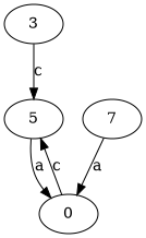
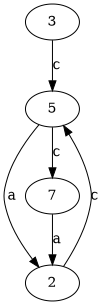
  strict digraph {
    n1 [label=3]
    n2 [label=5]
-   2 [label=0]
+   2
    7
    n1 -> n2 [label=c]
    n2 -> 2 [label=a]
+   n2 -> 7 [label=c]
    2 -> n2 [label=c]
    7 -> 2 [label=a]
  }
